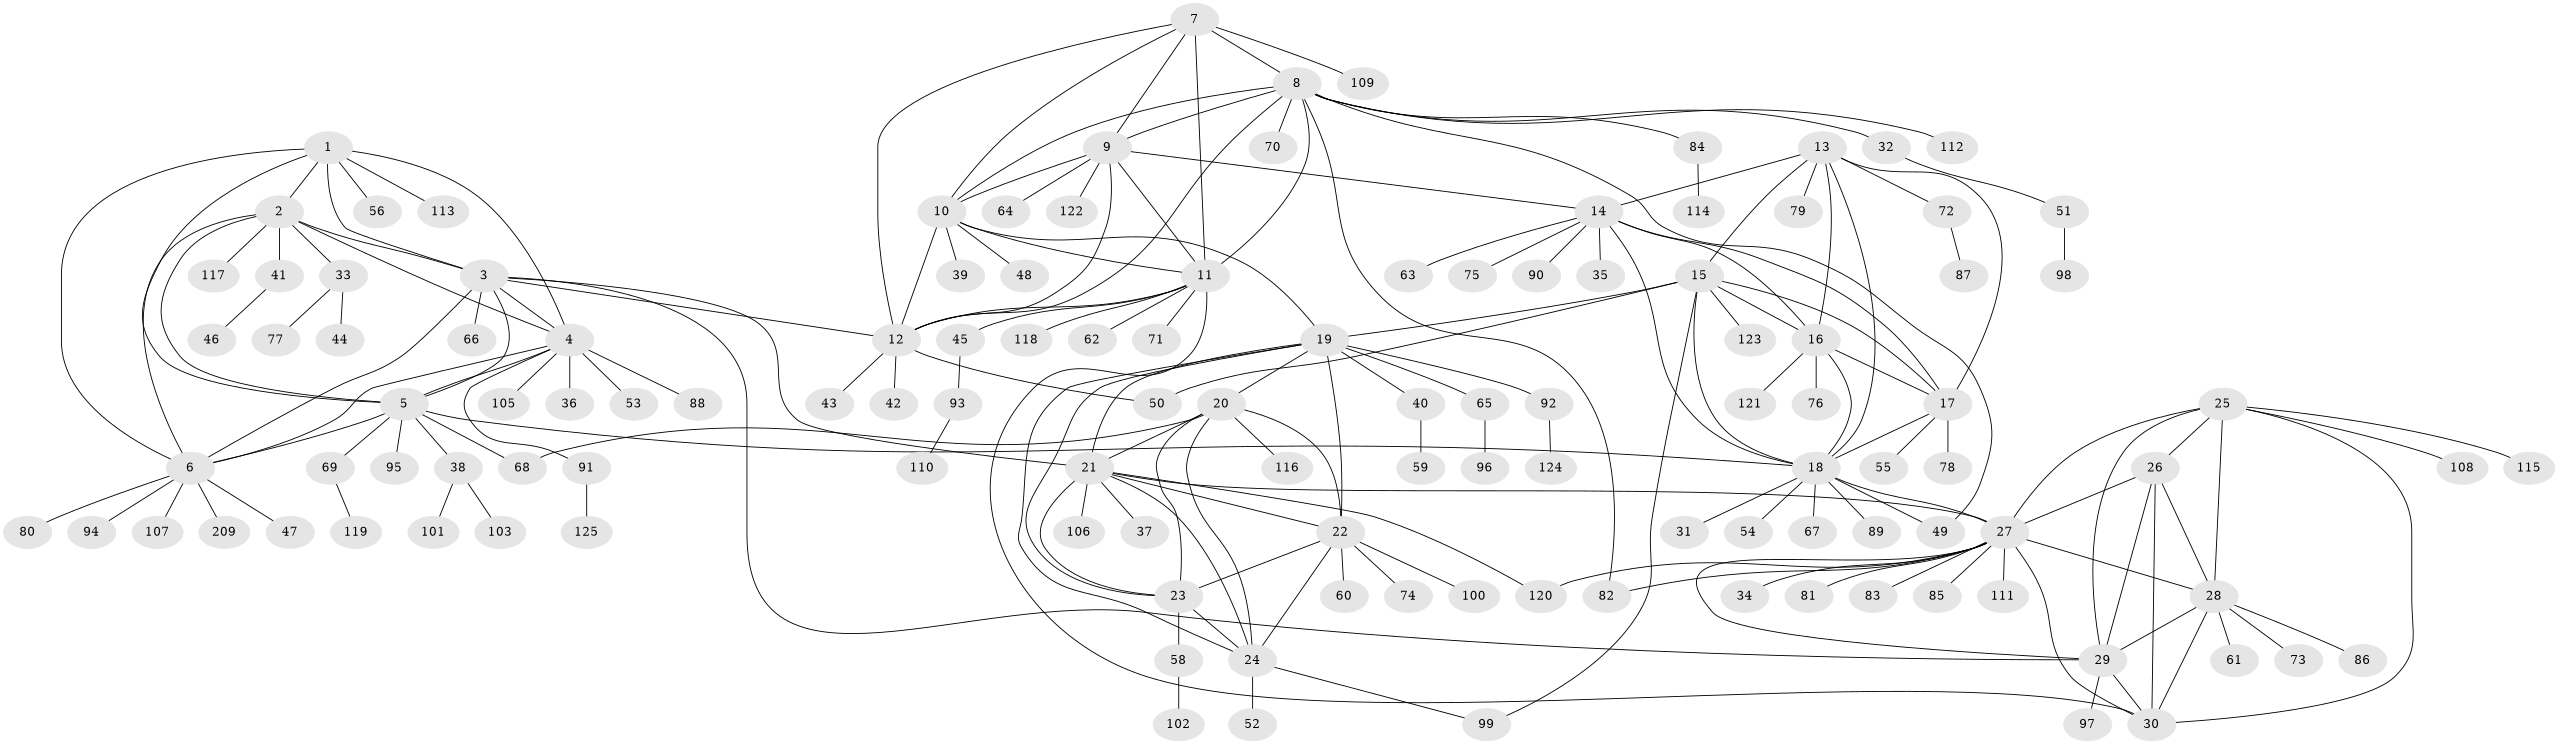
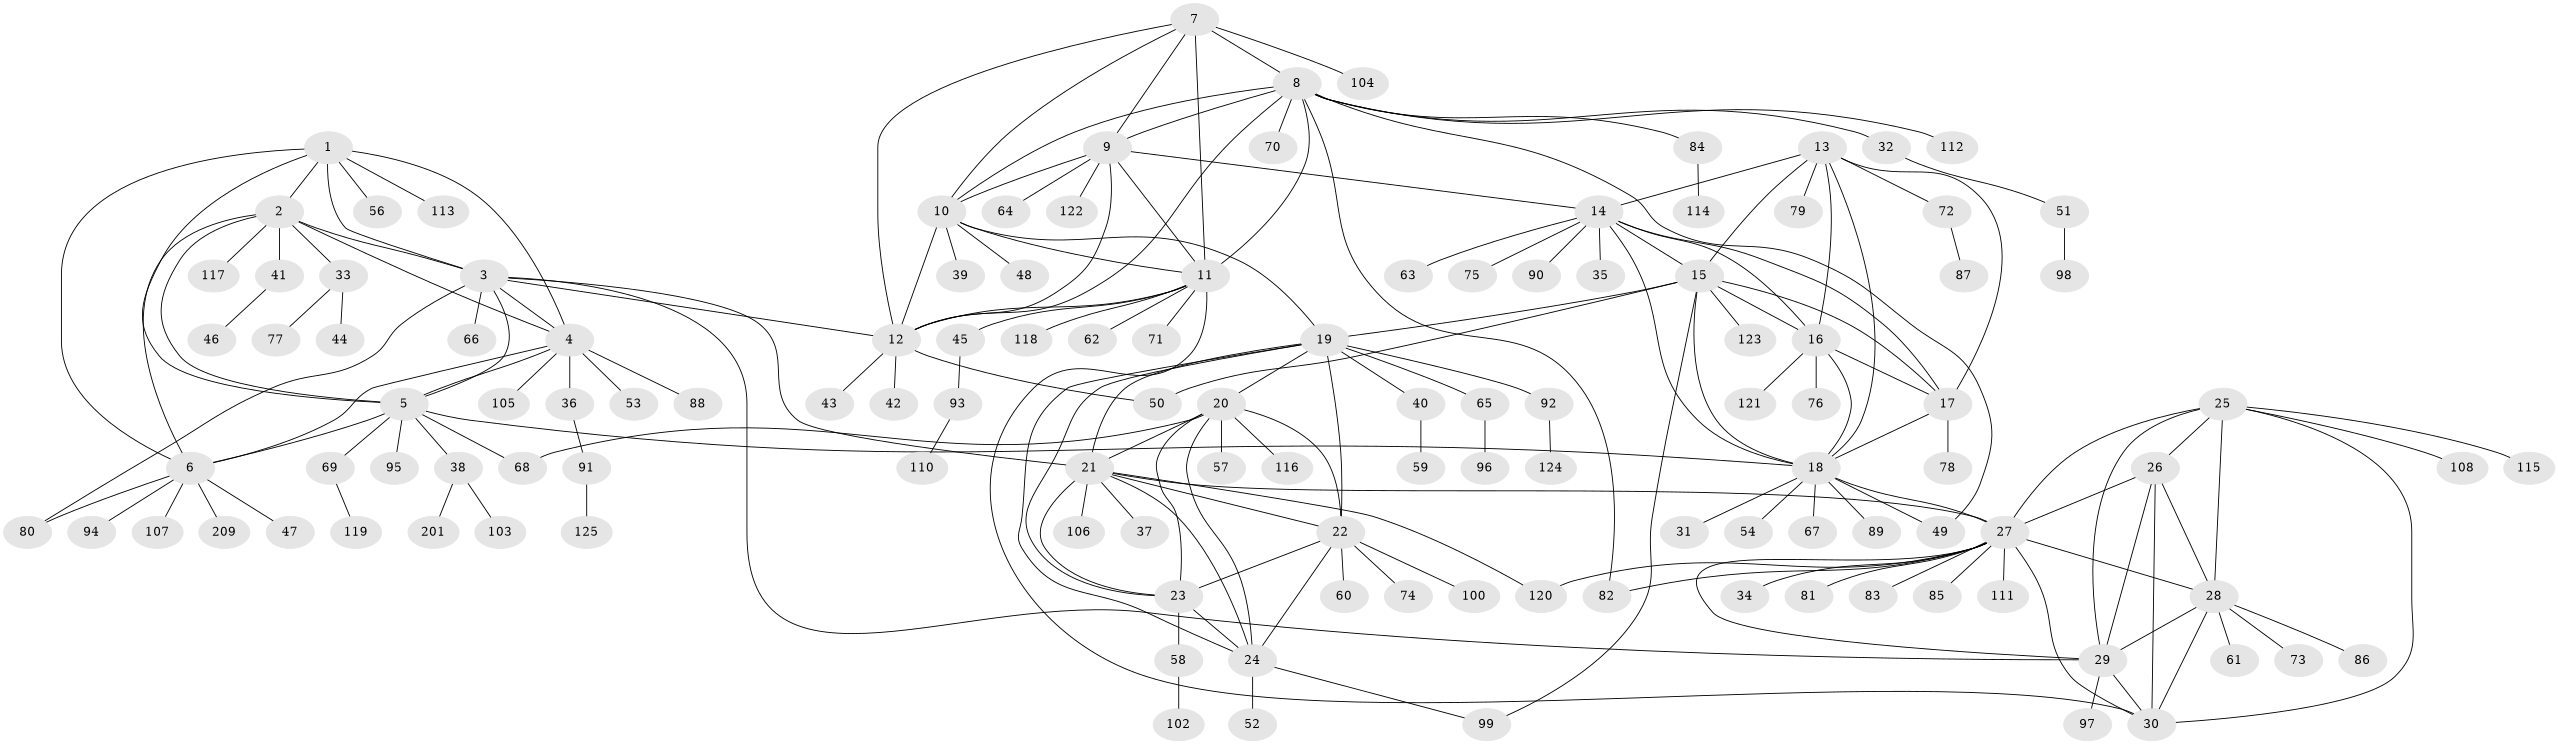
  graph {
    node [color=gray90 style=filled]
    1
    2
    3
    4
    5
    6
    56
    113
    33
    41
    117
    12
    21
    29
    66
    36
    53
    88
    91
    105
    18
    38
    68
    69
    95
    47
    80
    94
    107
    n30 [label=209]
    44
    77
    46
    42
    43
    50
    27
    22
    23
    24
    37
    106
    120
    30
    97
    125
    49
    31
    54
    67
    89
-   101
+   101 [label=201]
    103
    119
    7
    8
    9
    10
    11
-   104 [label=109]
+   104
    32
    70
    82
    84
    112
    14
    64
    122
    19
    39
    48
    45
    62
    71
    118
    51
    114
    15
    16
    17
    35
    63
    75
    90
    20
    40
    65
    92
    93
    13
    72
    79
    99
    123
    76
    121
-   55
    78
    87
    28
    34
    81
    83
    85
    111
+   57
    116
    60
    74
    100
    58
    52
    59
    96
    124
    102
    25
    26
    108
    115
    61
    73
    86
    98
    110
    1 -- 2
    1 -- 3
    1 -- 4
    1 -- 5
    1 -- 6
    1 -- 56
    1 -- 113
    2 -- 3
    2 -- 4
    2 -- 5
    2 -- 6
    2 -- 33
    2 -- 41
    2 -- 117
    3 -- 4
    3 -- 5
-   3 -- 6
+   3 -- 80
    3 -- 12
    3 -- 21
    3 -- 29
    3 -- 66
    4 -- 5
    4 -- 6
    4 -- 36
    4 -- 53
    4 -- 88
-   4 -- 91
+   36 -- 91
    4 -- 105
    5 -- 6
    5 -- 18
    5 -- 38
    5 -- 68
    5 -- 69
    5 -- 95
    6 -- 47
    6 -- 80
    6 -- 94
    6 -- 107
    6 -- n30
    33 -- 44
    33 -- 77
    41 -- 46
    12 -- 42
    12 -- 43
    12 -- 50
    21 -- 27
    21 -- 22
    21 -- 23
    21 -- 24
    21 -- 37
    21 -- 106
    21 -- 120
    29 -- 30
    29 -- 97
    91 -- 125
    18 -- 27
    18 -- 49
    18 -- 31
    18 -- 54
    18 -- 67
    18 -- 89
    38 -- 101
    38 -- 103
    69 -- 119
    27 -- 29
    27 -- 120
    27 -- 30
    27 -- 82
    27 -- 28
    27 -- 34
    27 -- 81
    27 -- 83
    27 -- 85
    27 -- 111
    22 -- 23
    22 -- 24
    22 -- 60
    22 -- 74
    22 -- 100
    23 -- 24
    23 -- 58
    24 -- 99
    24 -- 52
    7 -- 12
    7 -- 8
    7 -- 9
    7 -- 10
    7 -- 11
    7 -- 104
    8 -- 12
    8 -- 49
    8 -- 9
    8 -- 10
    8 -- 11
    8 -- 32
    8 -- 70
    8 -- 82
    8 -- 84
    8 -- 112
    9 -- 12
    9 -- 10
    9 -- 11
    9 -- 14
    9 -- 64
    9 -- 122
    10 -- 12
    10 -- 11
    10 -- 19
    10 -- 39
    10 -- 48
    11 -- 12
    11 -- 30
    11 -- 45
    11 -- 62
    11 -- 71
    11 -- 118
    32 -- 51
    84 -- 114
    14 -- 18
+   14 -- 15
    14 -- 16
    14 -- 17
    14 -- 35
    14 -- 63
    14 -- 75
    14 -- 90
    19 -- 21
    19 -- 22
    19 -- 23
    19 -- 24
    19 -- 20
    19 -- 40
    19 -- 65
    19 -- 92
    45 -- 93
    51 -- 98
    15 -- 18
    15 -- 50
    15 -- 19
    15 -- 16
    15 -- 17
    15 -- 99
    15 -- 123
    16 -- 18
    16 -- 17
    16 -- 76
    16 -- 121
    17 -- 18
-   17 -- 55
    17 -- 78
    20 -- 21
    20 -- 68
    20 -- 22
    20 -- 23
    20 -- 24
+   20 -- 57
    20 -- 116
    40 -- 59
    65 -- 96
    92 -- 124
    93 -- 110
    13 -- 18
    13 -- 14
    13 -- 15
    13 -- 16
    13 -- 17
    13 -- 72
    13 -- 79
    72 -- 87
    28 -- 29
    28 -- 30
    28 -- 61
    28 -- 73
    28 -- 86
    58 -- 102
    25 -- 29
    25 -- 27
    25 -- 30
    25 -- 28
    25 -- 26
    25 -- 108
    25 -- 115
    26 -- 29
    26 -- 27
    26 -- 30
    26 -- 28
  }
